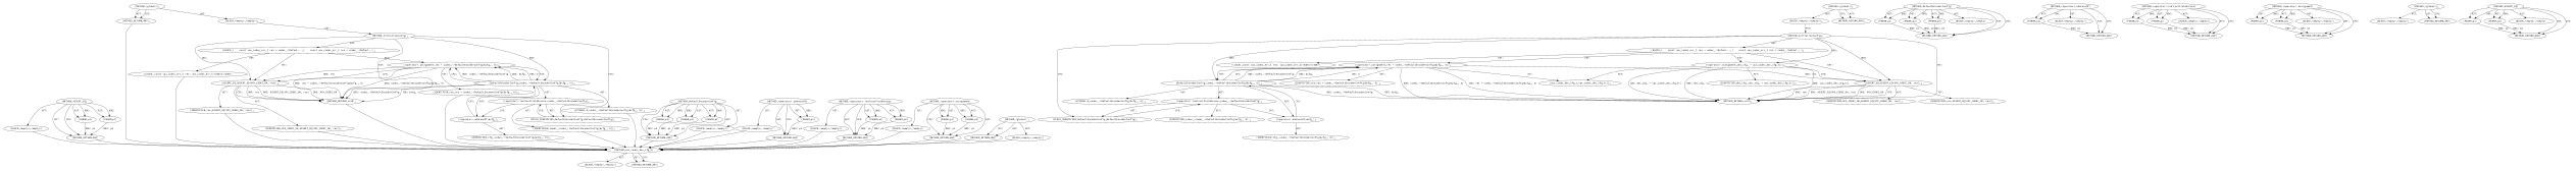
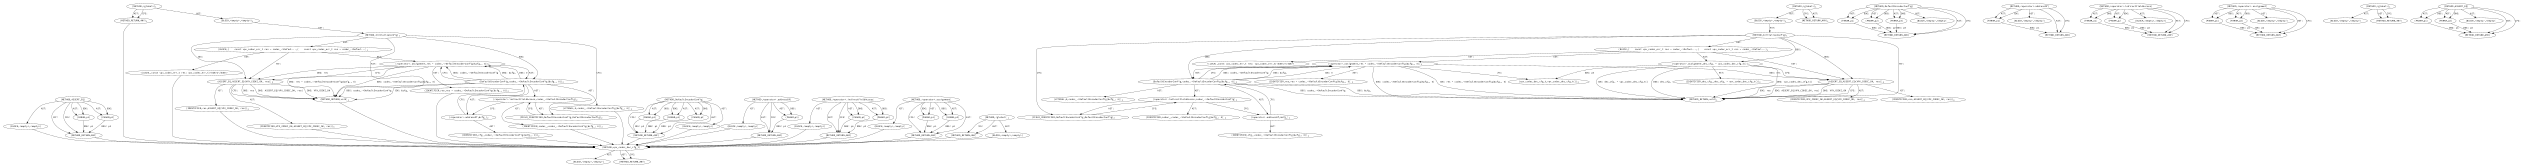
  digraph {
    fontname="Source Code Pro"
    node [fontname="Source Code Pro"]
    edge [fontname="Source Code Pro"]
    n1 [label=<(METHOD,ASSERT_EQ)>]
    n2 [label=<(PARAM,p1)>]
    n3 [label=<(PARAM,p2)>]
    n4 [label=<(BLOCK,&lt;empty&gt;,&lt;empty&gt;)>]
    n5 [label=<(METHOD_RETURN,ANY)>]
    n6 [label=<(METHOD,vpx_codec_dec_cfg_t)>]
    n7 [label=<(BLOCK,&lt;empty&gt;,&lt;empty&gt;)>]
    n8 [label=<(METHOD_RETURN,ANY)>]
    n9 [label=<(METHOD,&lt;global&gt;)<SUB>1</SUB>>]
    n10 [label=<(BLOCK,&lt;empty&gt;,&lt;empty&gt;)<SUB>1</SUB>>]
    n11 [label=<(METHOD_RETURN,ANY)<SUB>1</SUB>>]
    n12 [label=<(METHOD,InitializeConfig)<SUB>1</SUB>>]
    n13 [label=<(BLOCK,{    const vpx_codec_err_t res = codec_-&gt;Defaul...,{    const vpx_codec_err_t res = codec_-&gt;Defaul...)<SUB>1</SUB>>]
    n14 [label=<(DefaultEncoderConfig,codec_-&gt;DefaultEncoderConfig(&amp;cfg_, 0))<SUB>2</SUB>>]
    n15 [label=<(FIELD_IDENTIFIER,DefaultEncoderConfig,DefaultEncoderConfig)<SUB>2</SUB>>]
    n16 [label=<(ASSERT_EQ,ASSERT_EQ(VPX_CODEC_OK, res))<SUB>3</SUB>>]
    n17 [label=<(METHOD_RETURN,void)<SUB>1</SUB>>]
    n18 [label="<(LOCAL,const vpx_codec_err_t res: vpx_codec_err_t)<SUB>2</SUB>>"]
    n19 [label=<(&lt;operator&gt;.assignment,res = codec_-&gt;DefaultEncoderConfig(&amp;cfg_, 0))<SUB>2</SUB>>]
    n20 [label=<(&lt;operator&gt;.indirectFieldAccess,codec_-&gt;DefaultEncoderConfig)<SUB>2</SUB>>]
    n21 [label=<(&lt;operator&gt;.addressOf,&amp;cfg_)<SUB>2</SUB>>]
    n22 [label=<(LITERAL,0,codec_-&gt;DefaultEncoderConfig(&amp;cfg_, 0))<SUB>2</SUB>>]
    n23 [label=<(IDENTIFIER,VPX_CODEC_OK,ASSERT_EQ(VPX_CODEC_OK, res))<SUB>3</SUB>>]
    n24 [label=<(IDENTIFIER,res,ASSERT_EQ(VPX_CODEC_OK, res))<SUB>3</SUB>>]
    n25 [label=<(IDENTIFIER,res,res = codec_-&gt;DefaultEncoderConfig(&amp;cfg_, 0))<SUB>2</SUB>>]
    n26 [label=<(IDENTIFIER,codec_,codec_-&gt;DefaultEncoderConfig(&amp;cfg_, 0))<SUB>2</SUB>>]
    n27 [label=<(IDENTIFIER,cfg_,codec_-&gt;DefaultEncoderConfig(&amp;cfg_, 0))<SUB>2</SUB>>]
    n28 [label=<(METHOD,DefaultEncoderConfig)>]
    n29 [label=<(PARAM,p1)>]
    n30 [label=<(PARAM,p2)>]
    n31 [label=<(PARAM,p3)>]
    n32 [label=<(BLOCK,&lt;empty&gt;,&lt;empty&gt;)>]
    n33 [label=<(METHOD_RETURN,ANY)>]
    n34 [label=<(METHOD,&lt;operator&gt;.addressOf)>]
    n35 [label=<(PARAM,p1)>]
    n36 [label=<(BLOCK,&lt;empty&gt;,&lt;empty&gt;)>]
    n37 [label=<(METHOD_RETURN,ANY)>]
    n38 [label=<(METHOD,&lt;operator&gt;.indirectFieldAccess)>]
    n39 [label=<(PARAM,p1)>]
    n40 [label=<(PARAM,p2)>]
    n41 [label=<(BLOCK,&lt;empty&gt;,&lt;empty&gt;)>]
    n42 [label=<(METHOD_RETURN,ANY)>]
    n43 [label=<(METHOD,&lt;operator&gt;.assignment)>]
    n44 [label=<(PARAM,p1)>]
    n45 [label=<(PARAM,p2)>]
    n46 [label=<(BLOCK,&lt;empty&gt;,&lt;empty&gt;)>]
    n47 [label=<(METHOD_RETURN,ANY)>]
    n48 [label=<(METHOD,&lt;global&gt;)<SUB>1</SUB>>]
    n49 [label=<(BLOCK,&lt;empty&gt;,&lt;empty&gt;)>]
    n50 [label=<(METHOD_RETURN,ANY)>]
    n51 [label=<(METHOD,&lt;global&gt;)<SUB>1</SUB>>]
    n52 [label=<(BLOCK,&lt;empty&gt;,&lt;empty&gt;)<SUB>1</SUB>>]
    n53 [label=<(METHOD_RETURN,ANY)<SUB>1</SUB>>]
    n54 [label=<(METHOD,InitializeConfig)<SUB>1</SUB>>]
    n55 [label=<(BLOCK,{    const vpx_codec_err_t res = codec_-&gt;Defaul...,{    const vpx_codec_err_t res = codec_-&gt;Defaul...)<SUB>1</SUB>>]
    n56 [label=<(DefaultEncoderConfig,codec_-&gt;DefaultEncoderConfig(&amp;cfg_, 0))<SUB>2</SUB>>]
    n57 [label=<(FIELD_IDENTIFIER,DefaultEncoderConfig,DefaultEncoderConfig)<SUB>2</SUB>>]
    n58 [label=<(&lt;operator&gt;.assignment,dec_cfg_ = vpx_codec_dec_cfg_t())<SUB>3</SUB>>]
    n59 [label=<(ASSERT_EQ,ASSERT_EQ(VPX_CODEC_OK, res))<SUB>4</SUB>>]
    n60 [label=<(METHOD_RETURN,void)<SUB>1</SUB>>]
    n61 [label="<(LOCAL,const vpx_codec_err_t res: vpx_codec_err_t)<SUB>2</SUB>>"]
    n62 [label=<(&lt;operator&gt;.assignment,res = codec_-&gt;DefaultEncoderConfig(&amp;cfg_, 0))<SUB>2</SUB>>]
    n63 [label=<(&lt;operator&gt;.indirectFieldAccess,codec_-&gt;DefaultEncoderConfig)<SUB>2</SUB>>]
    n64 [label=<(&lt;operator&gt;.addressOf,&amp;cfg_)<SUB>2</SUB>>]
    n65 [label=<(LITERAL,0,codec_-&gt;DefaultEncoderConfig(&amp;cfg_, 0))<SUB>2</SUB>>]
    n66 [label=<(vpx_codec_dec_cfg_t,vpx_codec_dec_cfg_t())<SUB>3</SUB>>]
    n67 [label=<(IDENTIFIER,dec_cfg_,dec_cfg_ = vpx_codec_dec_cfg_t())<SUB>3</SUB>>]
    n68 [label=<(IDENTIFIER,VPX_CODEC_OK,ASSERT_EQ(VPX_CODEC_OK, res))<SUB>4</SUB>>]
    n69 [label=<(IDENTIFIER,res,ASSERT_EQ(VPX_CODEC_OK, res))<SUB>4</SUB>>]
    n70 [label=<(IDENTIFIER,res,res = codec_-&gt;DefaultEncoderConfig(&amp;cfg_, 0))<SUB>2</SUB>>]
    n71 [label=<(IDENTIFIER,codec_,codec_-&gt;DefaultEncoderConfig(&amp;cfg_, 0))<SUB>2</SUB>>]
    n72 [label=<(IDENTIFIER,cfg_,codec_-&gt;DefaultEncoderConfig(&amp;cfg_, 0))<SUB>2</SUB>>]
    n73 [label=<(METHOD,DefaultEncoderConfig)>]
    n74 [label=<(PARAM,p1)>]
    n75 [label=<(PARAM,p2)>]
    n76 [label=<(PARAM,p3)>]
    n77 [label=<(BLOCK,&lt;empty&gt;,&lt;empty&gt;)>]
    n78 [label=<(METHOD_RETURN,ANY)>]
    n79 [label=<(METHOD,&lt;operator&gt;.addressOf)>]
    n80 [label=<(PARAM,p1)>]
    n81 [label=<(BLOCK,&lt;empty&gt;,&lt;empty&gt;)>]
    n82 [label=<(METHOD_RETURN,ANY)>]
    n83 [label=<(METHOD,&lt;operator&gt;.indirectFieldAccess)>]
    n84 [label=<(PARAM,p1)>]
    n85 [label=<(PARAM,p2)>]
    n86 [label=<(BLOCK,&lt;empty&gt;,&lt;empty&gt;)>]
    n87 [label=<(METHOD_RETURN,ANY)>]
    n88 [label=<(METHOD,&lt;operator&gt;.assignment)>]
    n89 [label=<(PARAM,p1)>]
    n90 [label=<(PARAM,p2)>]
    n91 [label=<(BLOCK,&lt;empty&gt;,&lt;empty&gt;)>]
    n92 [label=<(METHOD_RETURN,ANY)>]
    n93 [label=<(METHOD,&lt;global&gt;)<SUB>1</SUB>>]
    n94 [label=<(BLOCK,&lt;empty&gt;,&lt;empty&gt;)>]
    n95 [label=<(METHOD_RETURN,ANY)>]
    n96 [label=<(METHOD,ASSERT_EQ)>]
    n97 [label=<(PARAM,p1)>]
    n98 [label=<(PARAM,p2)>]
    n99 [label=<(BLOCK,&lt;empty&gt;,&lt;empty&gt;)>]
    n100 [label=<(METHOD_RETURN,ANY)>]
    n1 -> n2 [label="AST: "]
    n1 -> n2 [label="DDG: "]
    n1 -> n3 [label="AST: "]
    n1 -> n3 [label="DDG: "]
    n1 -> n4 [label="AST: "]
    n1 -> n5 [label="AST: "]
    n1 -> n5 [label="CFG: "]
    n2 -> n5 [label="DDG: p1"]
    n3 -> n5 [label="DDG: p2"]
    n4 -> n6
    n5 -> n6
    n6 -> n7 [label="AST: "]
    n6 -> n8 [label="AST: "]
    n6 -> n8 [label="CFG: "]
    n9 -> n10 [label="AST: "]
    n9 -> n11 [label="AST: "]
    n9 -> n11 [label="CFG: "]
    n10 -> n12 [label="AST: "]
    n11 -> n6
    n12 -> n13 [label="AST: "]
    n12 -> n14 [label="DDG: "]
    n12 -> n15 [label="CFG: "]
    n12 -> n16 [label="DDG: "]
    n12 -> n17 [label="AST: "]
    n13 -> n16 [label="AST: "]
    n13 -> n18 [label="AST: "]
    n13 -> n19 [label="AST: "]
    n14 -> n17 [label="DDG: codec_-&gt;DefaultEncoderConfig"]
    n14 -> n17 [label="DDG: &amp;cfg_"]
    n14 -> n19 [label="CFG: "]
    n14 -> n19 [label="DDG: codec_-&gt;DefaultEncoderConfig"]
    n14 -> n19 [label="DDG: &amp;cfg_"]
    n14 -> n19 [label="DDG: 0"]
    n14 -> n20 [label="AST: "]
    n14 -> n21 [label="AST: "]
    n14 -> n22 [label="AST: "]
    n15 -> n20 [label="CFG: "]
    n16 -> n17 [label="CFG: "]
    n16 -> n17 [label="DDG: res"]
    n16 -> n17 [label="DDG: ASSERT_EQ(VPX_CODEC_OK, res)"]
    n16 -> n17 [label="DDG: VPX_CODEC_OK"]
    n16 -> n23 [label="AST: "]
    n16 -> n24 [label="AST: "]
    n17 -> n6
    n18 -> n6
    n19 -> n14 [label="AST: "]
    n19 -> n16 [label="CFG: "]
    n19 -> n16 [label="DDG: res"]
    n19 -> n17 [label="DDG: codec_-&gt;DefaultEncoderConfig(&amp;cfg_, 0)"]
    n19 -> n17 [label="DDG: res = codec_-&gt;DefaultEncoderConfig(&amp;cfg_, 0)"]
    n19 -> n25 [label="AST: "]
    n20 -> n15 [label="AST: "]
    n20 -> n21 [label="CFG: "]
    n20 -> n26 [label="AST: "]
    n21 -> n14 [label="CFG: "]
    n21 -> n27 [label="AST: "]
    n22 -> n6
    n23 -> n6
    n24 -> n6
    n25 -> n6
    n26 -> n6
    n27 -> n6
    n28 -> n29 [label="AST: "]
    n28 -> n29 [label="DDG: "]
    n28 -> n30 [label="AST: "]
    n28 -> n30 [label="DDG: "]
    n28 -> n31 [label="AST: "]
    n28 -> n31 [label="DDG: "]
    n28 -> n32 [label="AST: "]
    n28 -> n33 [label="AST: "]
    n28 -> n33 [label="CFG: "]
    n29 -> n33 [label="DDG: p1"]
    n30 -> n33 [label="DDG: p2"]
    n31 -> n33 [label="DDG: p3"]
    n32 -> n6
    n33 -> n6
    n34 -> n35 [label="AST: "]
    n34 -> n35 [label="DDG: "]
    n34 -> n36 [label="AST: "]
    n34 -> n37 [label="AST: "]
    n34 -> n37 [label="CFG: "]
    n35 -> n37 [label="DDG: p1"]
    n36 -> n6
    n37 -> n6
    n38 -> n39 [label="AST: "]
    n38 -> n39 [label="DDG: "]
    n38 -> n40 [label="AST: "]
    n38 -> n40 [label="DDG: "]
    n38 -> n41 [label="AST: "]
    n38 -> n42 [label="AST: "]
    n38 -> n42 [label="CFG: "]
    n39 -> n42 [label="DDG: p1"]
    n40 -> n42 [label="DDG: p2"]
    n41 -> n6
    n42 -> n6
    n43 -> n44 [label="AST: "]
    n43 -> n44 [label="DDG: "]
    n43 -> n45 [label="AST: "]
    n43 -> n45 [label="DDG: "]
    n43 -> n46 [label="AST: "]
    n43 -> n47 [label="AST: "]
    n43 -> n47 [label="CFG: "]
    n44 -> n47 [label="DDG: p1"]
    n45 -> n47 [label="DDG: p2"]
    n46 -> n6
    n47 -> n6
    n48 -> n49 [label="AST: "]
    n48 -> n50 [label="AST: "]
    n48 -> n50 [label="CFG: "]
    n49 -> n6
    n50 -> n6
    n51 -> n52 [label="AST: "]
    n51 -> n53 [label="AST: "]
    n51 -> n53 [label="CFG: "]
    n52 -> n54 [label="AST: "]
    n54 -> n55 [label="AST: "]
    n54 -> n56 [label="DDG: "]
    n54 -> n57 [label="CFG: "]
    n54 -> n58 [label="DDG: "]
    n54 -> n59 [label="DDG: "]
    n54 -> n60 [label="AST: "]
    n55 -> n58 [label="AST: "]
    n55 -> n59 [label="AST: "]
    n55 -> n61 [label="AST: "]
    n55 -> n62 [label="AST: "]
    n56 -> n60 [label="DDG: codec_-&gt;DefaultEncoderConfig"]
    n56 -> n60 [label="DDG: &amp;cfg_"]
    n56 -> n62 [label="CFG: "]
    n56 -> n62 [label="DDG: codec_-&gt;DefaultEncoderConfig"]
    n56 -> n62 [label="DDG: &amp;cfg_"]
    n56 -> n62 [label="DDG: 0"]
    n56 -> n63 [label="AST: "]
    n56 -> n64 [label="AST: "]
    n56 -> n65 [label="AST: "]
    n57 -> n63 [label="CFG: "]
    n58 -> n59 [label="CFG: "]
    n58 -> n60 [label="DDG: vpx_codec_dec_cfg_t()"]
    n58 -> n60 [label="DDG: dec_cfg_ = vpx_codec_dec_cfg_t()"]
    n58 -> n60 [label="DDG: dec_cfg_"]
-   n58 -> n66 [label="AST: "]
+   n58 -> n66 [label="DDG: p3"]
    n58 -> n67 [label="AST: "]
    n59 -> n60 [label="CFG: "]
    n59 -> n60 [label="DDG: res"]
    n59 -> n60 [label="DDG: ASSERT_EQ(VPX_CODEC_OK, res)"]
    n59 -> n60 [label="DDG: VPX_CODEC_OK"]
    n59 -> n68 [label="AST: "]
    n59 -> n69 [label="AST: "]
    n62 -> n56 [label="AST: "]
    n62 -> n59 [label="DDG: res"]
    n62 -> n60 [label="DDG: codec_-&gt;DefaultEncoderConfig(&amp;cfg_, 0)"]
    n62 -> n60 [label="DDG: res = codec_-&gt;DefaultEncoderConfig(&amp;cfg_, 0)"]
    n62 -> n66 [label="CFG: "]
    n62 -> n70 [label="AST: "]
    n63 -> n57 [label="AST: "]
    n63 -> n64 [label="CFG: "]
    n63 -> n71 [label="AST: "]
    n64 -> n56 [label="CFG: "]
    n64 -> n72 [label="AST: "]
    n73 -> n74 [label="AST: "]
    n73 -> n74 [label="DDG: "]
    n73 -> n75 [label="AST: "]
    n73 -> n75 [label="DDG: "]
    n73 -> n76 [label="AST: "]
    n73 -> n76 [label="DDG: "]
    n73 -> n77 [label="AST: "]
    n73 -> n78 [label="AST: "]
    n73 -> n78 [label="CFG: "]
    n74 -> n78 [label="DDG: p1"]
    n75 -> n78 [label="DDG: p2"]
    n76 -> n78 [label="DDG: p3"]
    n79 -> n80 [label="AST: "]
    n79 -> n80 [label="DDG: "]
    n79 -> n81 [label="AST: "]
    n79 -> n82 [label="AST: "]
    n79 -> n82 [label="CFG: "]
    n80 -> n82 [label="DDG: p1"]
    n83 -> n84 [label="AST: "]
    n83 -> n84 [label="DDG: "]
    n83 -> n85 [label="AST: "]
    n83 -> n85 [label="DDG: "]
    n83 -> n86 [label="AST: "]
    n83 -> n87 [label="AST: "]
    n83 -> n87 [label="CFG: "]
    n84 -> n87 [label="DDG: p1"]
    n85 -> n87 [label="DDG: p2"]
    n88 -> n89 [label="AST: "]
    n88 -> n89 [label="DDG: "]
    n88 -> n90 [label="AST: "]
    n88 -> n90 [label="DDG: "]
    n88 -> n91 [label="AST: "]
    n88 -> n92 [label="AST: "]
    n88 -> n92 [label="CFG: "]
    n89 -> n92 [label="DDG: p1"]
    n90 -> n92 [label="DDG: p2"]
    n93 -> n94 [label="AST: "]
    n93 -> n95 [label="AST: "]
    n93 -> n95 [label="CFG: "]
    n96 -> n97 [label="AST: "]
    n96 -> n97 [label="DDG: "]
    n96 -> n98 [label="AST: "]
    n96 -> n98 [label="DDG: "]
    n96 -> n99 [label="AST: "]
    n96 -> n100 [label="AST: "]
    n96 -> n100 [label="CFG: "]
    n97 -> n100 [label="DDG: p1"]
    n98 -> n100 [label="DDG: p2"]
  }
